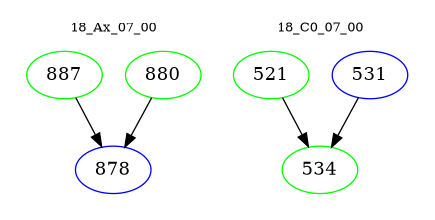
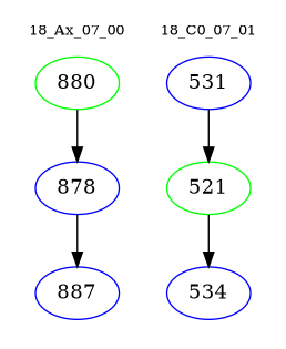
  digraph {
    node [color=blue]
    edge [color=black]
    n1 [color=green label=880]
    n2 [label=878]
-   n3 [color=green label=887]
+   n3 [label=887]
    n4 [label=531]
    n5 [color=green label=521]
-   n6 [color=green label=534]
+   n6 [label=534]
    subgraph cluster_1 {
      color=white
      fontsize=10
      label="18_Ax_07_00"
      n1
      n2
      n3
    }
    subgraph cluster_2 {
      color=white
      fontsize=10
-     label="18_C0_07_00"
+     label="18_C0_07_01"
      n4
      n5
      n6
    }
    n1 -> n2
-   n3 -> n2
-   n4 -> n6
+   n2 -> n3
+   n4 -> n5
    n5 -> n6
  }
